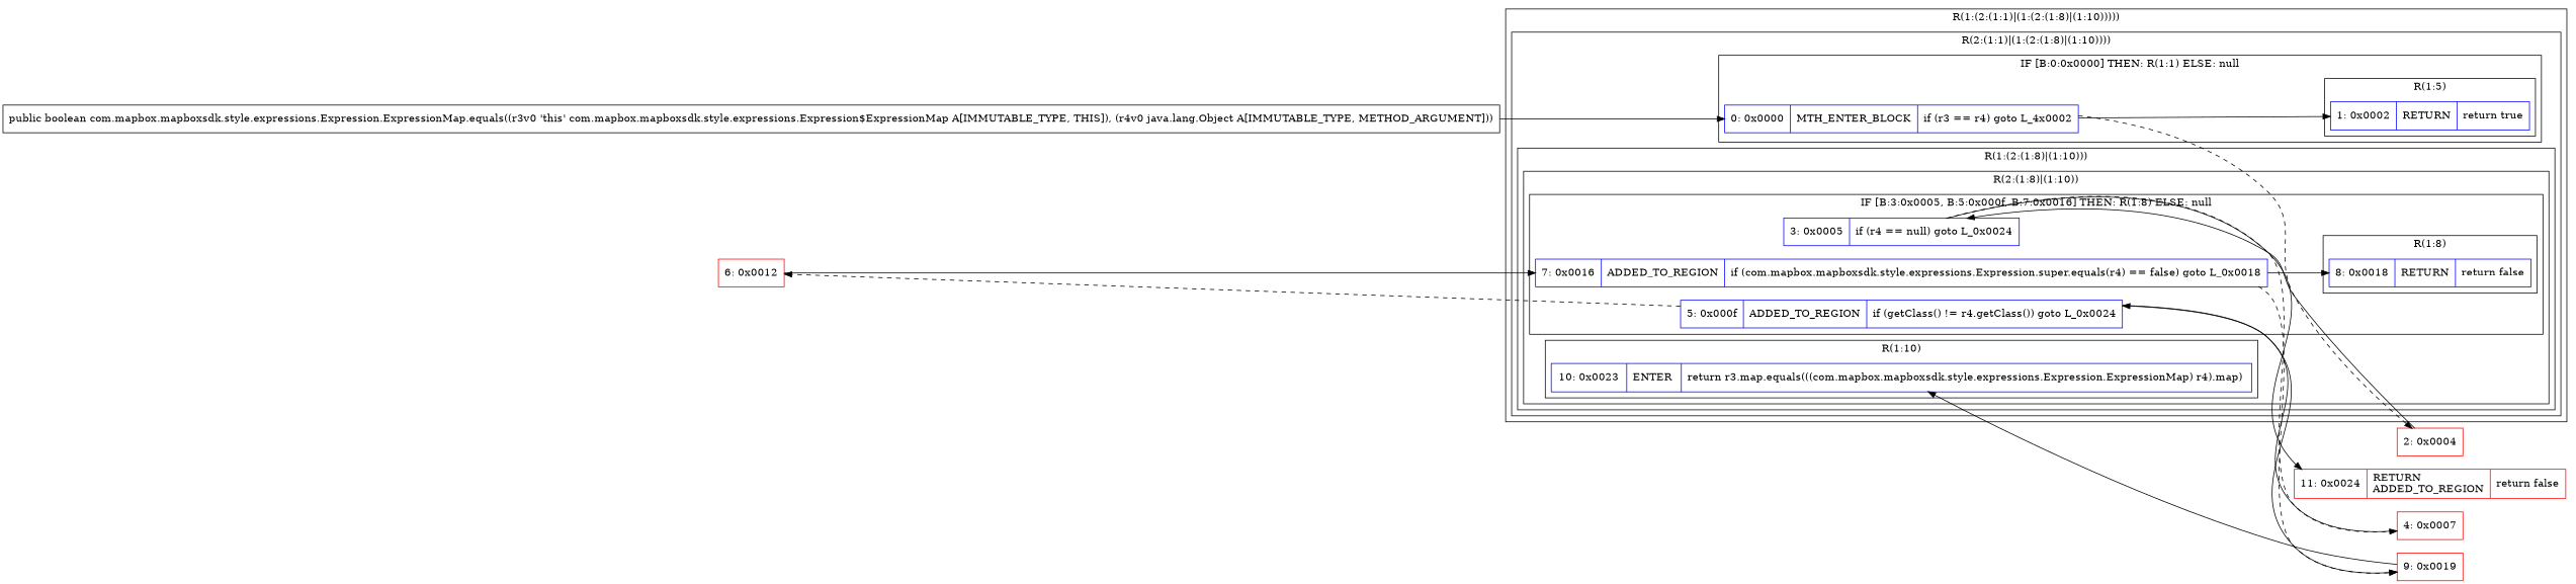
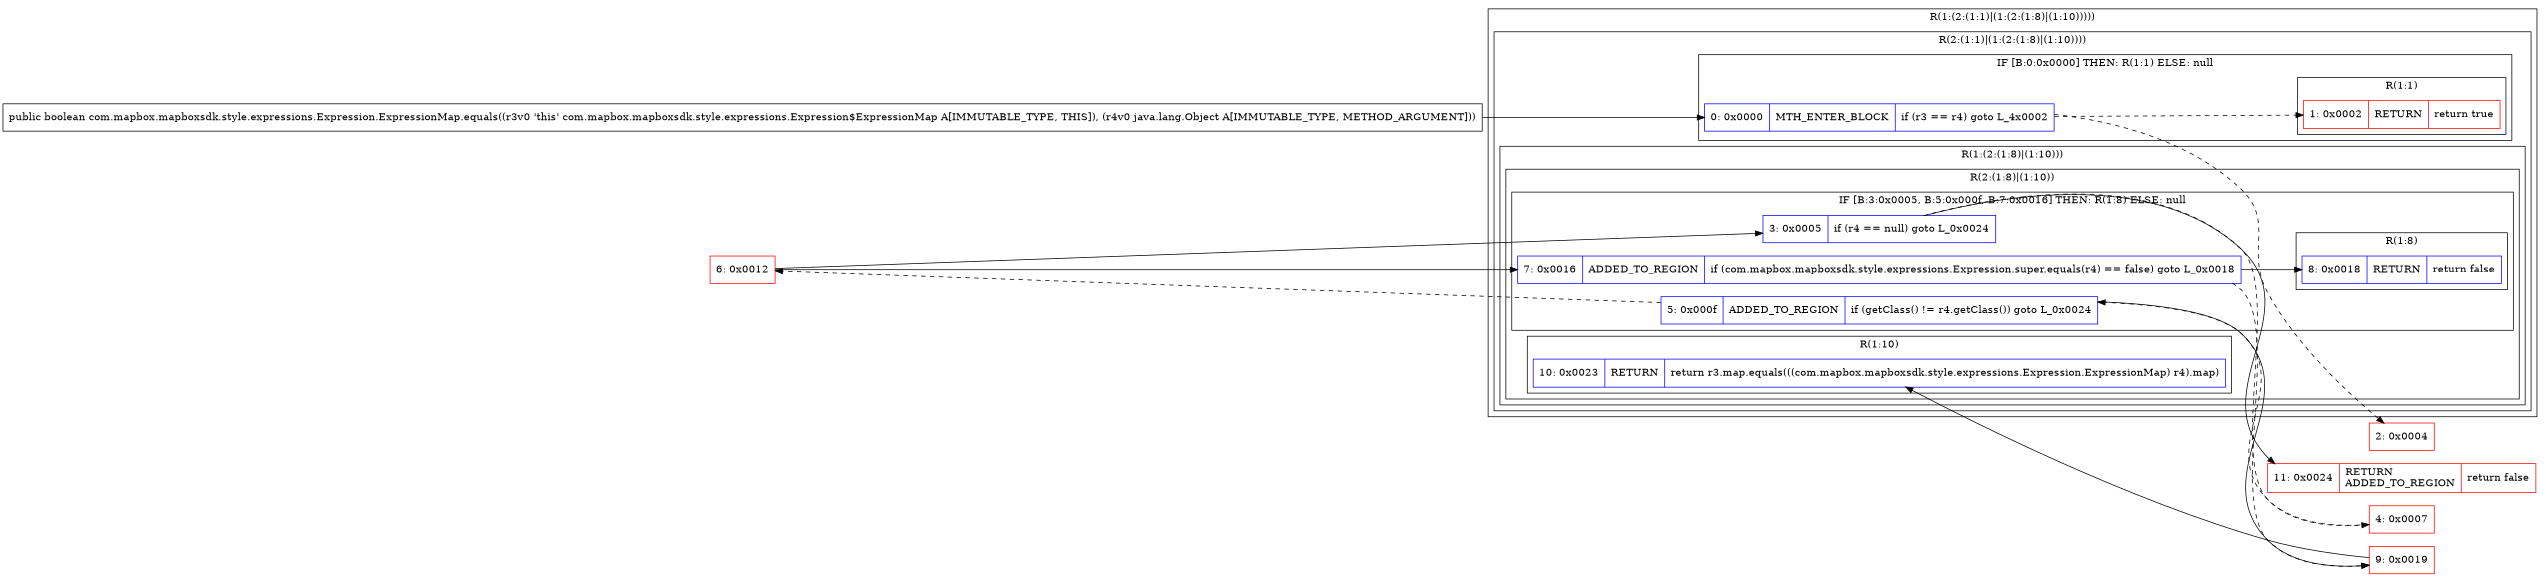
  digraph {
    rankdir=LR
    node [color=blue shape=record]
-   n1 [label="{1\:\ 0x0002|RETURN\l|return true\l}"]
+   n1 [color=red label="{1\:\ 0x0002|RETURN\l|return true\l}"]
    n2 [label="{0\:\ 0x0000|MTH_ENTER_BLOCK\l|if (r3 == r4) goto L_4x0002\l}"]
    n3 [label="{8\:\ 0x0018|RETURN\l|return false\l}"]
    n4 [label="{3\:\ 0x0005|if (r4 == null) goto L_0x0024\l}"]
    n5 [label="{5\:\ 0x000f|ADDED_TO_REGION\l|if (getClass() != r4.getClass()) goto L_0x0024\l}"]
    n6 [label="{7\:\ 0x0016|ADDED_TO_REGION\l|if (com.mapbox.mapboxsdk.style.expressions.Expression.super.equals(r4) == false) goto L_0x0018\l}"]
-   n7 [label="{10\:\ 0x0023|ENTER\l|return r3.map.equals(((com.mapbox.mapboxsdk.style.expressions.Expression.ExpressionMap) r4).map)\l}"]
+   n7 [label="{10\:\ 0x0023|RETURN\l|return r3.map.equals(((com.mapbox.mapboxsdk.style.expressions.Expression.ExpressionMap) r4).map)\l}"]
    n8 [color=red label="{2\:\ 0x0004}"]
    n9 [color=red label="{4\:\ 0x0007}"]
    n10 [color=red label="{11\:\ 0x0024|RETURN\lADDED_TO_REGION\l|return false\l}"]
    n11 [color=red label="{6\:\ 0x0012}"]
    n12 [color=red label="{9\:\ 0x0019}"]
    n13 [label="{public boolean com.mapbox.mapboxsdk.style.expressions.Expression.ExpressionMap.equals((r3v0 'this' com.mapbox.mapboxsdk.style.expressions.Expression$ExpressionMap A[IMMUTABLE_TYPE, THIS]), (r4v0 java.lang.Object A[IMMUTABLE_TYPE, METHOD_ARGUMENT])) }" color=""]
    subgraph cluster_1 {
      label="R(1:(2:(1:1)|(1:(2:(1:8)|(1:10)))))"
      subgraph cluster_2 {
        label="R(2:(1:1)|(1:(2:(1:8)|(1:10))))"
        subgraph cluster_3 {
          label="IF [B:0:0x0000] THEN: R(1:1) ELSE: null"
          n2
          subgraph cluster_4 {
-           label="R(1:5)"
+           label="R(1:1)"
            n1
          }
        }
        subgraph cluster_5 {
          label="R(1:(2:(1:8)|(1:10)))"
          subgraph cluster_6 {
            label="R(2:(1:8)|(1:10))"
            subgraph cluster_7 {
              label="IF [B:3:0x0005, B:5:0x000f, B:7:0x0016] THEN: R(1:8) ELSE: null"
              n4
              n5
              n6
              subgraph cluster_8 {
                label="R(1:8)"
                n3
              }
            }
            subgraph cluster_9 {
              label="R(1:10)"
              n7
            }
          }
        }
      }
    }
-   n2 -> n1
+   n2 -> n1 [style=dashed]
    n2 -> n8 [style=dashed]
    n4 -> n9 [style=dashed]
    n4 -> n10
    n5 -> n11 [style=dashed]
    n5 -> n12
    n6 -> n3
    n6 -> n12 [style=dashed]
-   n8 -> n4
-   n9 -> n5
+   n11 -> n4
+   n9 -> n5 [style=dashed]
    n11 -> n6
    n12 -> n7
    n13 -> n2
  }
